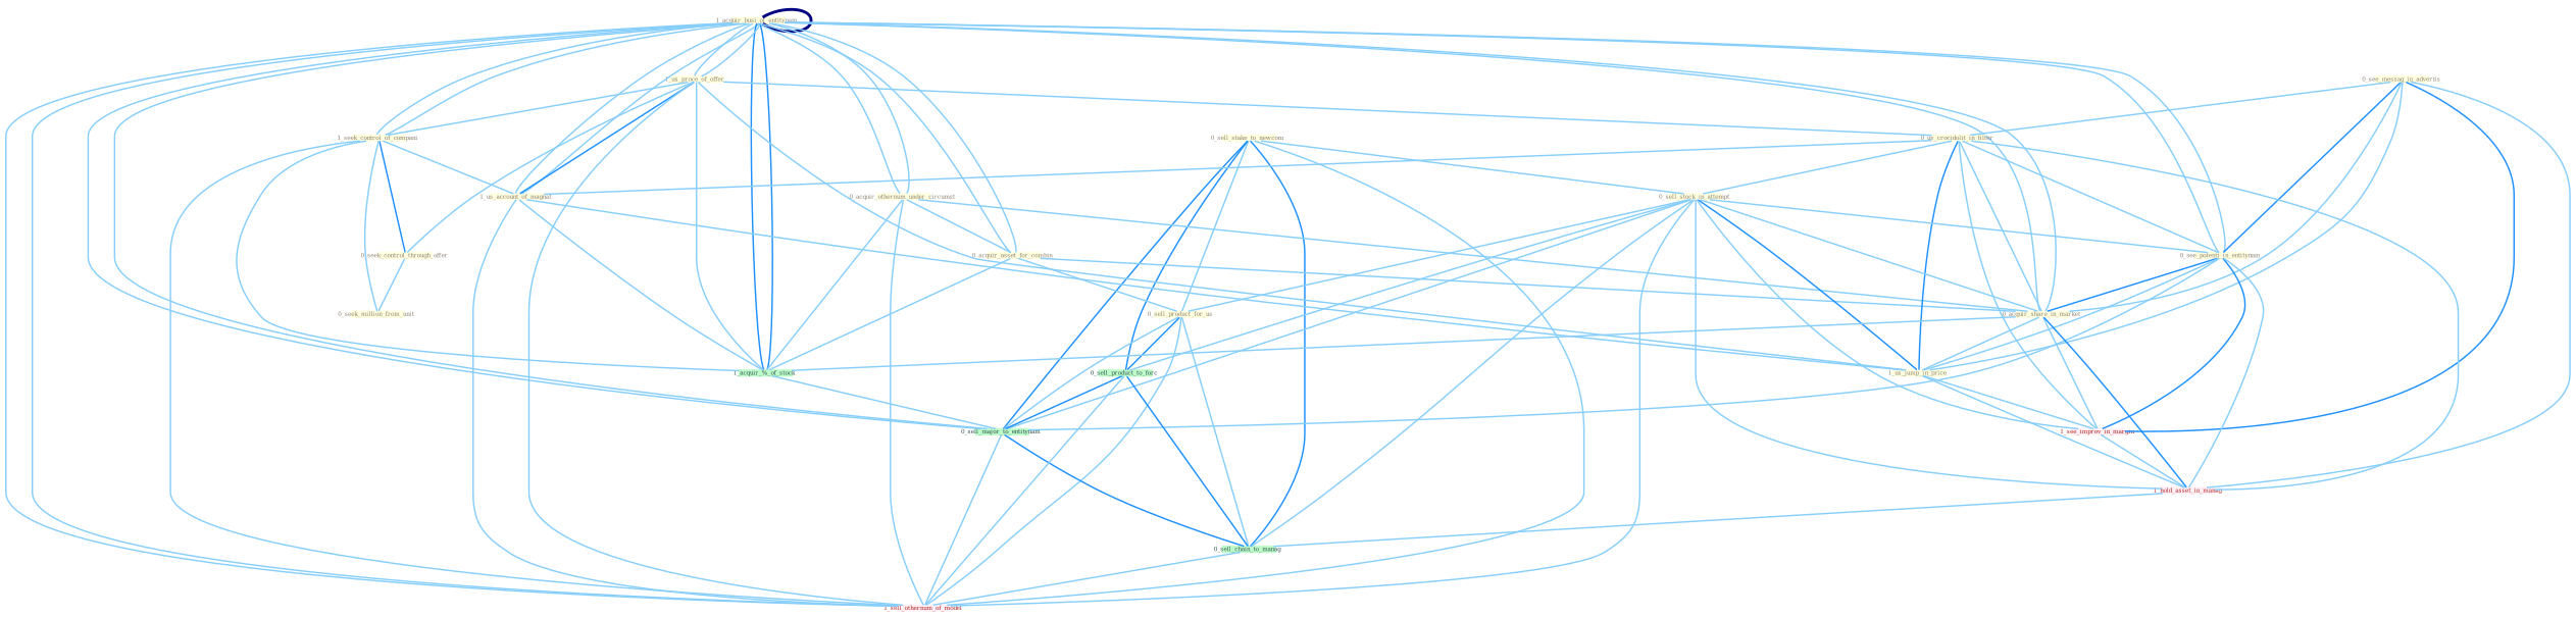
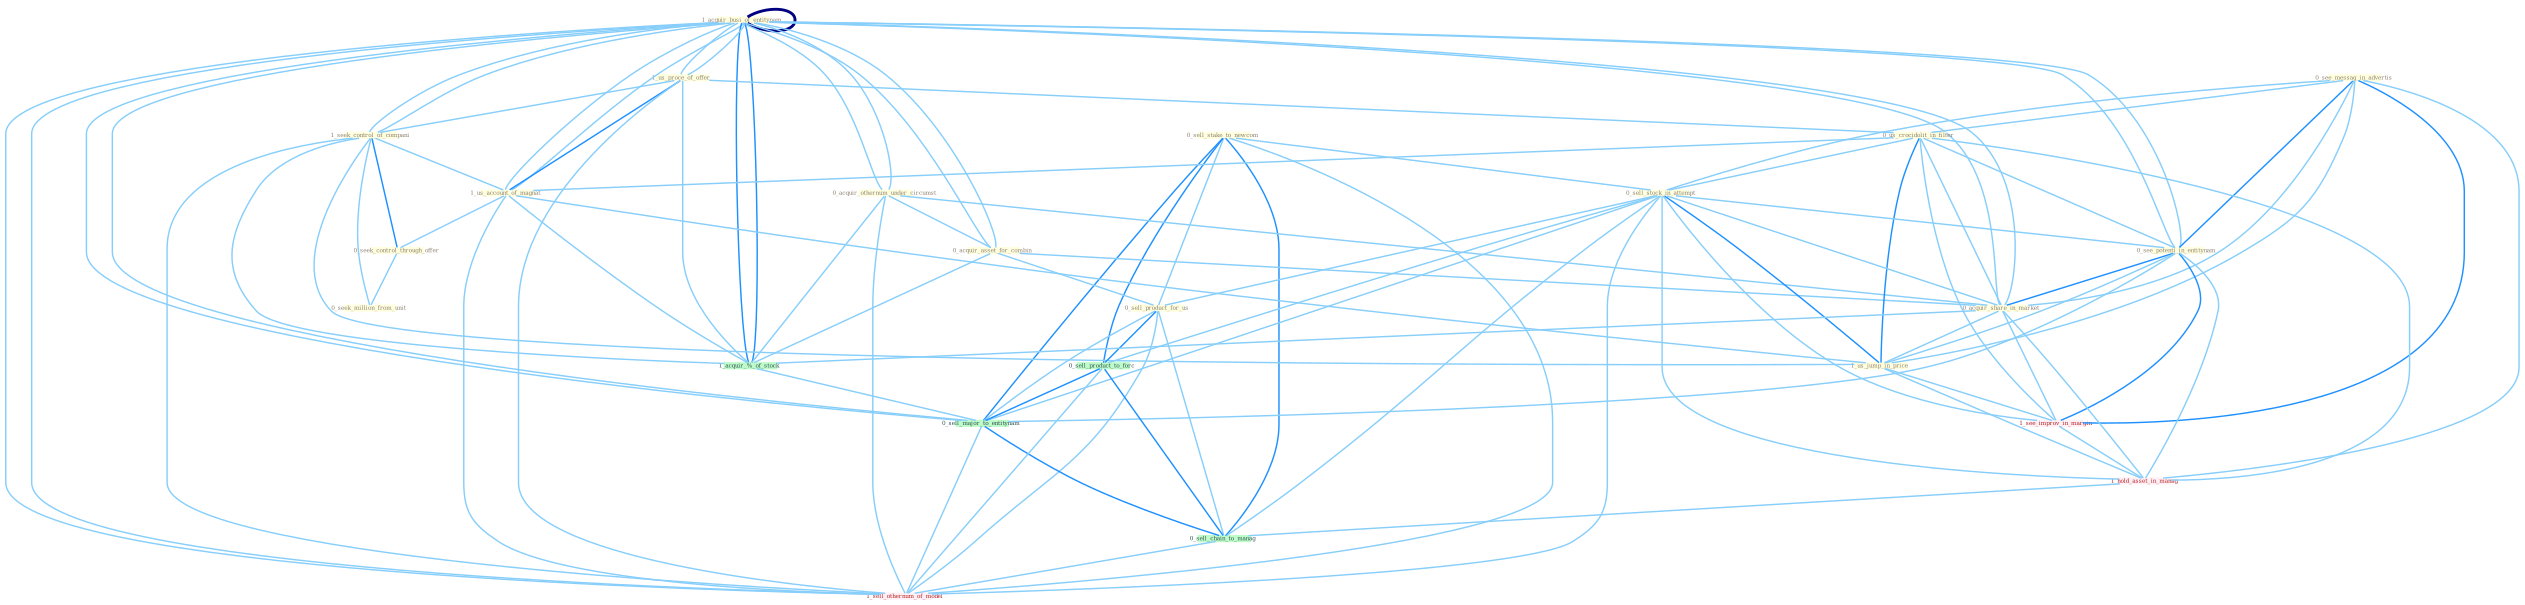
  graph {
    node [color="#ffffe0" fixedsize=true fontcolor="#8b7d6b" fontsize=4 shape=polygon style=filled]
    edge [color="#87cefa" w=1]
    "1_acquir_busi_of_entitynam " [height=.06 width=.5]
    "0_sell_stake_to_newcom " [height=.06 width=.5]
    "1_us_proce_of_offer " [height=.06 width=.5]
    "0_see_messag_in_advertis " [height=.06 width=.5]
    "0_acquir_othernum_under_circumst " [height=.06 width=.5]
    "1_seek_control_of_compani " [height=.06 width=.5]
    "0_acquir_asset_for_combin " [height=.06 width=.5]
    "0_us_crocidolit_in_filter " [height=.06 width=.5]
    "1_us_account_of_magnat " [height=.06 width=.5]
    "0_sell_stock_in_attempt " [height=.06 width=.5]
    "0_see_potenti_in_entitynam " [height=.06 width=.5]
    "0_seek_control_through_offer " [height=.06 width=.5]
    "0_sell_product_for_us " [height=.06 width=.5]
    "0_seek_million_from_unit " [height=.06 width=.5]
    "0_acquir_share_in_market " [height=.06 width=.5]
    "1_us_jump_in_price " [height=.06 width=.5]
    "1_see_improv_in_margin " [color="#fff0f5" fontcolor="#b22222" height=.06 width=.5]
    n18 [color="#fff0f5" fontcolor="#b22222" height=.06 label="1_hold_asset_in_manag" width=.5]
    "1_sell_othernum_of_model " [color="#fff0f5" fontcolor="#b22222" height=.06 width=.5]
    "1_acquir_%_of_stock " [color="#BDFCC9" fontcolor="#2f4f4f" height=.06 width=.5]
    "0_sell_major_to_entitynam " [color="#BDFCC9" fontcolor="#2f4f4f" height=.06 width=.5]
    "0_sell_product_to_forc " [color="#BDFCC9" fontcolor="#2f4f4f" height=.06 width=.5]
    "0_sell_chain_to_manag " [color="#BDFCC9" fontcolor="#2f4f4f" height=.06 width=.5]
    subgraph sub_1 {
      "1_acquir_busi_of_entitynam "
      "0_sell_stake_to_newcom "
      "1_us_proce_of_offer "
      "0_see_messag_in_advertis "
      "0_acquir_othernum_under_circumst "
      "1_seek_control_of_compani "
      "0_acquir_asset_for_combin "
      "0_us_crocidolit_in_filter "
      "1_us_account_of_magnat "
      "0_sell_stock_in_attempt "
      "0_see_potenti_in_entitynam "
      "0_seek_control_through_offer "
      "0_sell_product_for_us "
      "0_seek_million_from_unit "
      "0_acquir_share_in_market "
      "1_us_jump_in_price "
    }
    subgraph sub_2 {
      "1_see_improv_in_margin "
      n18
      "1_sell_othernum_of_model "
    }
    "1_acquir_busi_of_entitynam " -- "1_acquir_busi_of_entitynam " [color="#000080" style=bold w=4]
    "1_acquir_busi_of_entitynam " -- "1_us_proce_of_offer "
    "1_acquir_busi_of_entitynam " -- "0_acquir_othernum_under_circumst "
    "1_acquir_busi_of_entitynam " -- "1_seek_control_of_compani "
    "1_acquir_busi_of_entitynam " -- "1_seek_control_of_compani "
    "1_acquir_busi_of_entitynam " -- "0_acquir_asset_for_combin "
    "1_acquir_busi_of_entitynam " -- "0_acquir_asset_for_combin "
    "1_acquir_busi_of_entitynam " -- "1_us_account_of_magnat "
    "1_acquir_busi_of_entitynam " -- "1_us_account_of_magnat "
    "1_acquir_busi_of_entitynam " -- "0_see_potenti_in_entitynam "
    "1_acquir_busi_of_entitynam " -- "0_see_potenti_in_entitynam "
    "1_acquir_busi_of_entitynam " -- "0_acquir_share_in_market "
    "1_acquir_busi_of_entitynam " -- "0_acquir_share_in_market "
    "1_acquir_busi_of_entitynam " -- "1_sell_othernum_of_model "
    "1_acquir_busi_of_entitynam " -- "1_sell_othernum_of_model "
    "1_acquir_busi_of_entitynam " -- "1_acquir_%_of_stock " [color="#1e90ff" w=2]
    "1_acquir_busi_of_entitynam " -- "1_acquir_%_of_stock " [color="#1e90ff" w=2]
    "1_acquir_busi_of_entitynam " -- "0_sell_major_to_entitynam "
    "1_acquir_busi_of_entitynam " -- "0_sell_major_to_entitynam "
    "0_sell_stake_to_newcom " -- "0_sell_stock_in_attempt "
    "0_sell_stake_to_newcom " -- "0_sell_product_for_us "
    "0_sell_stake_to_newcom " -- "1_sell_othernum_of_model "
    "0_sell_stake_to_newcom " -- "0_sell_major_to_entitynam " [color="#1e90ff" w=2]
    "0_sell_stake_to_newcom " -- "0_sell_product_to_forc " [color="#1e90ff" w=2]
    "0_sell_stake_to_newcom " -- "0_sell_chain_to_manag " [color="#1e90ff" w=2]
    "1_us_proce_of_offer " -- "1_acquir_busi_of_entitynam "
    "1_us_proce_of_offer " -- "1_seek_control_of_compani "
    "1_us_proce_of_offer " -- "0_us_crocidolit_in_filter "
    "1_us_proce_of_offer " -- "1_us_account_of_magnat " [color="#1e90ff" w=2]
-   "1_us_proce_of_offer " -- "0_seek_control_through_offer "
-   "1_us_proce_of_offer " -- "1_us_jump_in_price "
+   "1_us_account_of_magnat " -- "0_seek_control_through_offer "
+   "1_seek_control_of_compani " -- "1_us_jump_in_price "
    "1_us_proce_of_offer " -- "1_sell_othernum_of_model "
    "1_us_proce_of_offer " -- "1_acquir_%_of_stock "
    "0_see_messag_in_advertis " -- "0_us_crocidolit_in_filter "
+   "0_see_messag_in_advertis " -- "0_sell_stock_in_attempt "
    "0_see_messag_in_advertis " -- "0_see_potenti_in_entitynam " [color="#1e90ff" w=2]
    "0_see_messag_in_advertis " -- "0_acquir_share_in_market "
    "0_see_messag_in_advertis " -- "1_us_jump_in_price "
    "0_see_messag_in_advertis " -- "1_see_improv_in_margin " [color="#1e90ff" w=2]
    "0_see_messag_in_advertis " -- n18
    "0_acquir_othernum_under_circumst " -- "1_acquir_busi_of_entitynam "
    "0_acquir_othernum_under_circumst " -- "0_acquir_asset_for_combin "
    "0_acquir_othernum_under_circumst " -- "0_acquir_share_in_market "
    "0_acquir_othernum_under_circumst " -- "1_sell_othernum_of_model "
    "0_acquir_othernum_under_circumst " -- "1_acquir_%_of_stock "
    "1_seek_control_of_compani " -- "1_us_account_of_magnat "
    "1_seek_control_of_compani " -- "0_seek_control_through_offer " [color="#1e90ff" w=2]
    "1_seek_control_of_compani " -- "0_seek_million_from_unit "
    "1_seek_control_of_compani " -- "1_sell_othernum_of_model "
    "1_seek_control_of_compani " -- "1_acquir_%_of_stock "
    "0_acquir_asset_for_combin " -- "0_sell_product_for_us "
    "0_acquir_asset_for_combin " -- "0_acquir_share_in_market "
    "0_acquir_asset_for_combin " -- "1_acquir_%_of_stock "
    "0_us_crocidolit_in_filter " -- "1_us_account_of_magnat "
    "0_us_crocidolit_in_filter " -- "0_sell_stock_in_attempt "
    "0_us_crocidolit_in_filter " -- "0_see_potenti_in_entitynam "
    "0_us_crocidolit_in_filter " -- "0_acquir_share_in_market "
    "0_us_crocidolit_in_filter " -- "1_us_jump_in_price " [color="#1e90ff" w=2]
    "0_us_crocidolit_in_filter " -- "1_see_improv_in_margin "
    "0_us_crocidolit_in_filter " -- n18
    "1_us_account_of_magnat " -- "1_us_jump_in_price "
    "1_us_account_of_magnat " -- "1_sell_othernum_of_model "
    "1_us_account_of_magnat " -- "1_acquir_%_of_stock "
    "0_sell_stock_in_attempt " -- "0_see_potenti_in_entitynam "
    "0_sell_stock_in_attempt " -- "0_sell_product_for_us "
    "0_sell_stock_in_attempt " -- "0_acquir_share_in_market "
    "0_sell_stock_in_attempt " -- "1_us_jump_in_price " [color="#1e90ff"]
    "0_sell_stock_in_attempt " -- "1_see_improv_in_margin "
    "0_sell_stock_in_attempt " -- n18
    "0_sell_stock_in_attempt " -- "1_sell_othernum_of_model "
    "0_sell_stock_in_attempt " -- "0_sell_major_to_entitynam "
    "0_sell_stock_in_attempt " -- "0_sell_product_to_forc "
    "0_sell_stock_in_attempt " -- "0_sell_chain_to_manag "
    "0_see_potenti_in_entitynam " -- "0_acquir_share_in_market " [color="#1e90ff"]
    "0_see_potenti_in_entitynam " -- "1_us_jump_in_price "
    "0_see_potenti_in_entitynam " -- "1_see_improv_in_margin " [color="#1e90ff" w=2]
    "0_see_potenti_in_entitynam " -- n18
    "0_see_potenti_in_entitynam " -- "0_sell_major_to_entitynam "
    "0_seek_control_through_offer " -- "0_seek_million_from_unit "
    "0_sell_product_for_us " -- "1_sell_othernum_of_model "
    "0_sell_product_for_us " -- "0_sell_major_to_entitynam "
    "0_sell_product_for_us " -- "0_sell_product_to_forc " [color="#1e90ff" w=2]
    "0_sell_product_for_us " -- "0_sell_chain_to_manag "
    "0_acquir_share_in_market " -- "1_us_jump_in_price "
    "0_acquir_share_in_market " -- "1_see_improv_in_margin "
-   "0_acquir_share_in_market " -- n18 [color="#1e90ff"]
+   "0_acquir_share_in_market " -- n18
    "0_acquir_share_in_market " -- "1_acquir_%_of_stock "
    "1_us_jump_in_price " -- "1_see_improv_in_margin "
    "1_us_jump_in_price " -- n18
    "1_see_improv_in_margin " -- n18
    n18 -- "0_sell_chain_to_manag "
    "1_acquir_%_of_stock " -- "0_sell_major_to_entitynam "
    "0_sell_major_to_entitynam " -- "1_sell_othernum_of_model "
    "0_sell_major_to_entitynam " -- "0_sell_chain_to_manag " [color="#1e90ff" w=2]
    "0_sell_product_to_forc " -- "1_sell_othernum_of_model "
    "0_sell_product_to_forc " -- "0_sell_major_to_entitynam " [color="#1e90ff" w=2]
    "0_sell_product_to_forc " -- "0_sell_chain_to_manag " [color="#1e90ff" w=2]
    "0_sell_chain_to_manag " -- "1_sell_othernum_of_model "
  }
